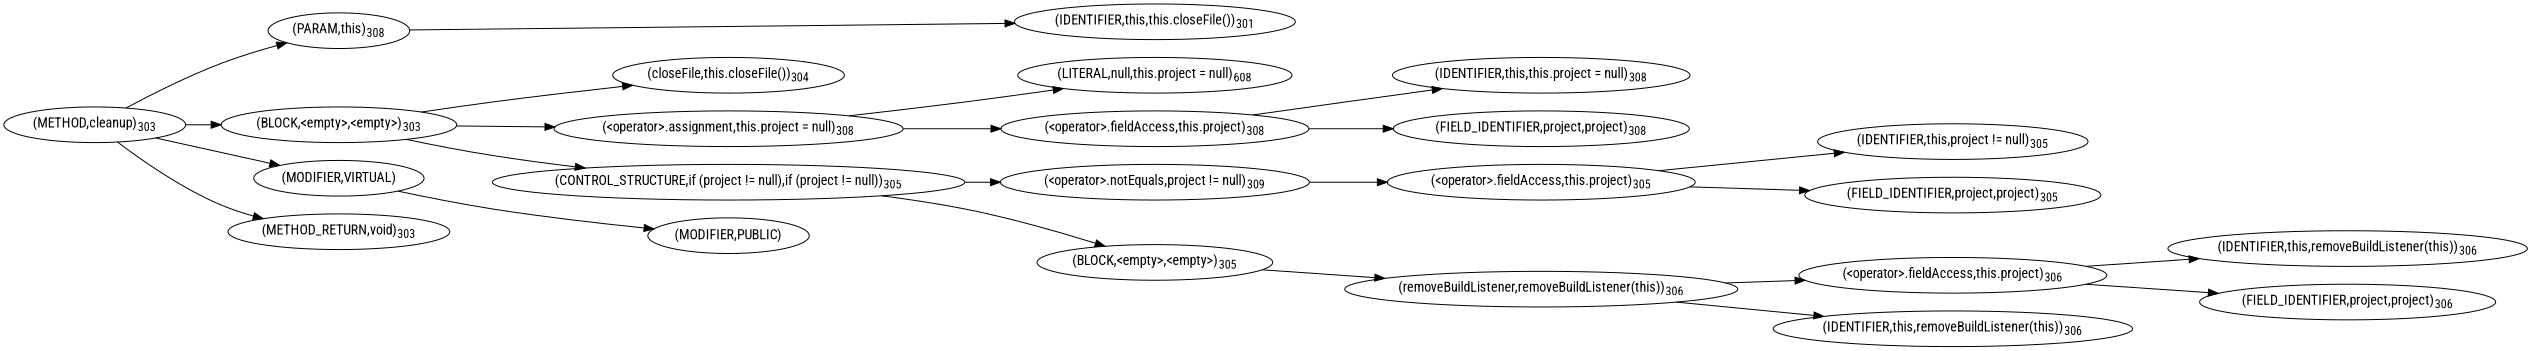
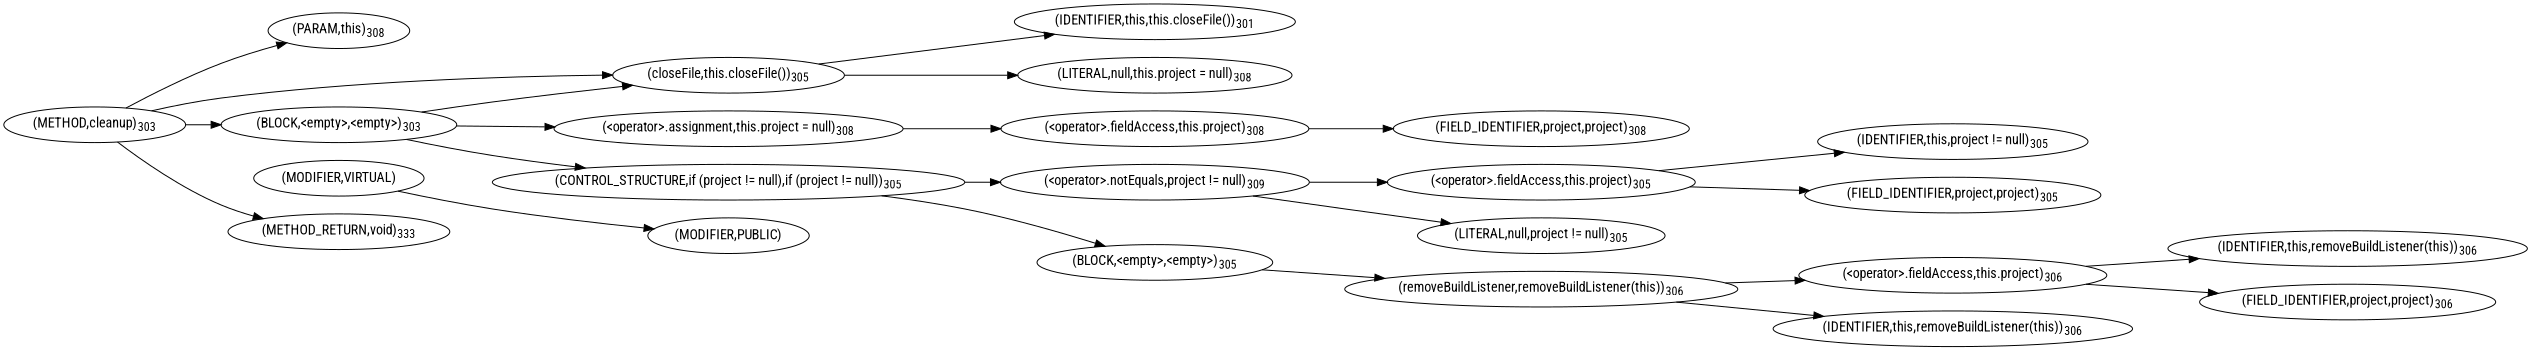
  digraph {
    fontname="Roboto Condensed"
    rankdir=LR
    node [fontname="Roboto Condensed"]
    edge [fontname="Roboto Condensed"]
    n1 [label=<(METHOD,cleanup)<SUB>303</SUB>>]
    n2 [label=<(PARAM,this)<SUB>308</SUB>>]
    n3 [label=<(BLOCK,&lt;empty&gt;,&lt;empty&gt;)<SUB>303</SUB>>]
    n4 [label=<(MODIFIER,VIRTUAL)>]
-   n5 [label=<(METHOD_RETURN,void)<SUB>303</SUB>>]
-   n6 [label=<(closeFile,this.closeFile())<SUB>304</SUB>>]
+   n5 [label=<(METHOD_RETURN,void)<SUB>333</SUB>>]
+   n6 [label=<(closeFile,this.closeFile())<SUB>305</SUB>>]
    n7 [label=<(CONTROL_STRUCTURE,if (project != null),if (project != null))<SUB>305</SUB>>]
    n8 [label=<(&lt;operator&gt;.assignment,this.project = null)<SUB>308</SUB>>]
    n9 [label=<(MODIFIER,PUBLIC)>]
    n10 [label=<(IDENTIFIER,this,this.closeFile())<SUB>301</SUB>>]
    n11 [label=<(&lt;operator&gt;.notEquals,project != null)<SUB>309</SUB>>]
    n12 [label=<(BLOCK,&lt;empty&gt;,&lt;empty&gt;)<SUB>305</SUB>>]
    n13 [label=<(&lt;operator&gt;.fieldAccess,this.project)<SUB>308</SUB>>]
-   n14 [label=<(LITERAL,null,this.project = null)<SUB>608</SUB>>]
+   n14 [label=<(LITERAL,null,this.project = null)<SUB>308</SUB>>]
    n15 [label=<(&lt;operator&gt;.fieldAccess,this.project)<SUB>305</SUB>>]
+   n16 [label=<(LITERAL,null,project != null)<SUB>305</SUB>>]
    n17 [label=<(removeBuildListener,removeBuildListener(this))<SUB>306</SUB>>]
    n18 [label=<(IDENTIFIER,this,project != null)<SUB>305</SUB>>]
    n19 [label=<(FIELD_IDENTIFIER,project,project)<SUB>305</SUB>>]
    n20 [label=<(&lt;operator&gt;.fieldAccess,this.project)<SUB>306</SUB>>]
    n21 [label=<(IDENTIFIER,this,removeBuildListener(this))<SUB>306</SUB>>]
    n22 [label=<(IDENTIFIER,this,removeBuildListener(this))<SUB>306</SUB>>]
    n23 [label=<(FIELD_IDENTIFIER,project,project)<SUB>306</SUB>>]
-   n24 [label=<(IDENTIFIER,this,this.project = null)<SUB>308</SUB>>]
    n25 [label=<(FIELD_IDENTIFIER,project,project)<SUB>308</SUB>>]
    n1 -> n2
    n1 -> n3
-   n1 -> n4
+   n1 -> n6
    n1 -> n5
    n3 -> n6
    n3 -> n7
    n3 -> n8
    n4 -> n9
-   n2 -> n10
+   n6 -> n10
    n7 -> n11
    n7 -> n12
    n8 -> n13
-   n8 -> n14
+   n6 -> n14
    n11 -> n15
+   n11 -> n16
    n12 -> n17
-   n13 -> n24
    n13 -> n25
    n15 -> n18
    n15 -> n19
    n17 -> n20
    n17 -> n21
    n20 -> n22
    n20 -> n23
  }
